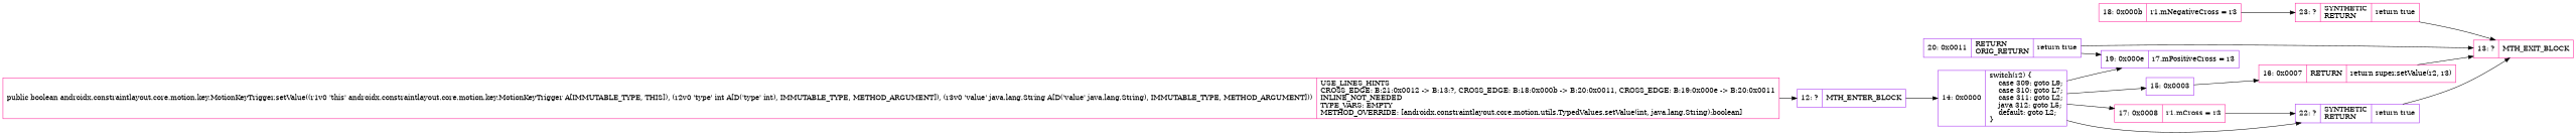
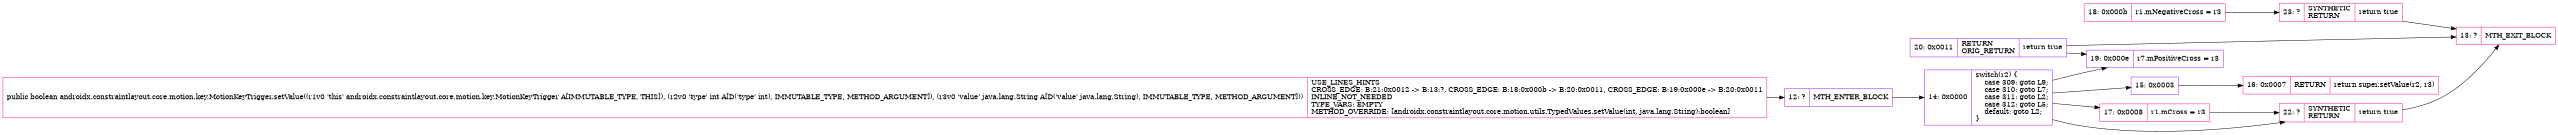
  digraph {
    rankdir=LR
    node [color=purple shape=record]
    n1 [label="{12\:\ ?|MTH_ENTER_BLOCK\l}"]
-   n2 [label="{14\:\ 0x0000|switch(r2) \{\l    case 309: goto L9;\l    case 310: goto L7;\l    case 311: goto L2;\l    java 312: goto L5;\l    default: goto L2;\l\}\l}"]
+   n2 [label="{14\:\ 0x0000|switch(r2) \{\l    case 309: goto L9;\l    case 310: goto L7;\l    case 311: goto L2;\l    case 312: goto L5;\l    default: goto L2;\l\}\l}"]
    n3 [label="{15\:\ 0x0003}"]
    n4 [color=deeppink label="{17\:\ 0x0008|r1.mCross = r3\l}"]
    n5 [label="{19\:\ 0x000e|r7.mPositiveCross = r3\l}"]
-   n6 [label="{22\:\ ?|SYNTHETIC\lRETURN\l|return true\l}"]
+   n6 [color=deeppink label="{22\:\ ?|SYNTHETIC\lRETURN\l|return true\l}"]
    n7 [color=deeppink label="{16\:\ 0x0007|RETURN\l|return super.setValue(r2, r3)\l}"]
    n8 [color=deeppink label="{18\:\ 0x000b|r1.mNegativeCross = r3\l}"]
    n9 [color=deeppink label="{23\:\ ?|SYNTHETIC\lRETURN\l|return true\l}"]
    n10 [color=deeppink label="{13\:\ ?|MTH_EXIT_BLOCK\l}"]
    n11 [label="{20\:\ 0x0011|RETURN\lORIG_RETURN\l|return true\l}"]
    n12 [color=deeppink label="{public boolean androidx.constraintlayout.core.motion.key.MotionKeyTrigger.setValue((r1v0 'this' androidx.constraintlayout.core.motion.key.MotionKeyTrigger A[IMMUTABLE_TYPE, THIS]), (r2v0 'type' int A[D('type' int), IMMUTABLE_TYPE, METHOD_ARGUMENT]), (r3v0 'value' java.lang.String A[D('value' java.lang.String), IMMUTABLE_TYPE, METHOD_ARGUMENT]))  | USE_LINES_HINTS\lCROSS_EDGE: B:21:0x0012 \-\> B:13:?, CROSS_EDGE: B:18:0x000b \-\> B:20:0x0011, CROSS_EDGE: B:19:0x000e \-\> B:20:0x0011\lINLINE_NOT_NEEDED\lTYPE_VARS: EMPTY\lMETHOD_OVERRIDE: [androidx.constraintlayout.core.motion.utils.TypedValues.setValue(int, java.lang.String):boolean]\l}"]
    n1 -> n2
    n2 -> n3
    n2 -> n4
    n2 -> n5
    n2 -> n6
    n3 -> n7
    n4 -> n6
    n6 -> n10
-   n7 -> n10
    n8 -> n9
    n9 -> n10
    n11 -> n5
    n11 -> n10
    n12 -> n1
  }
